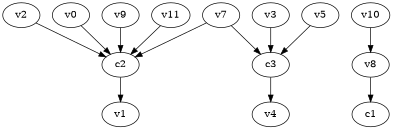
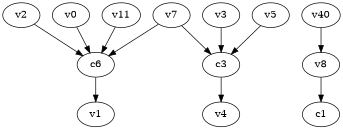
  strict digraph {
    edge [weight=1]
-   c2
+   c2 [label=c6]
    v1
    v2
    v3
    c3
    v4
    v5
    n8 [label=v0]
    v7
    v8
    c1
-   v9
-   v10
+   v10 [label=v40]
    v11
    c2 -> v1
    v2 -> c2
    v3 -> c3
    c3 -> v4
    v5 -> c3
    n8 -> c2
    v7 -> c2
    v7 -> c3
    v8 -> c1
-   v9 -> c2
    v10 -> v8
    v11 -> c2
  }
